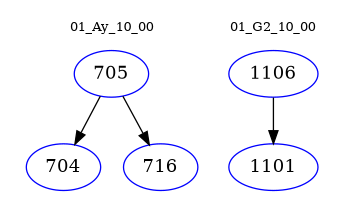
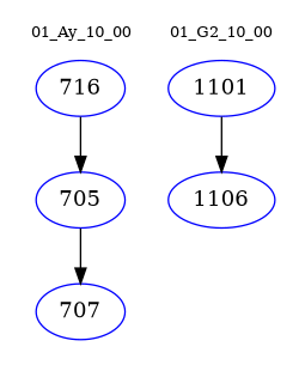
  digraph {
    node [color=blue]
    edge [color=black]
    n1 [label=705]
-   n2 [label=704]
+   n2 [label=707]
    n3 [label=716]
    n4 [label=1101]
    n5 [label=1106]
    subgraph cluster_1 {
      color=white
      fontsize=10
      label="01_Ay_10_00"
      n1
      n2
      n3
    }
    subgraph cluster_2 {
      color=white
      fontsize=10
      label="01_G2_10_00"
      n4
      n5
    }
    n1 -> n2
-   n1 -> n3
-   n5 -> n4
+   n3 -> n1
+   n4 -> n5
  }
